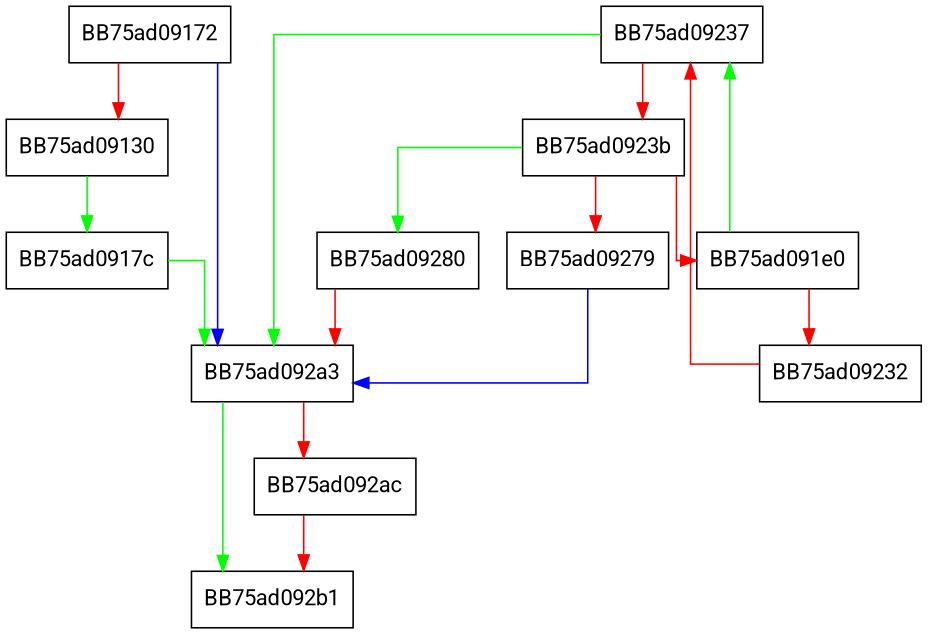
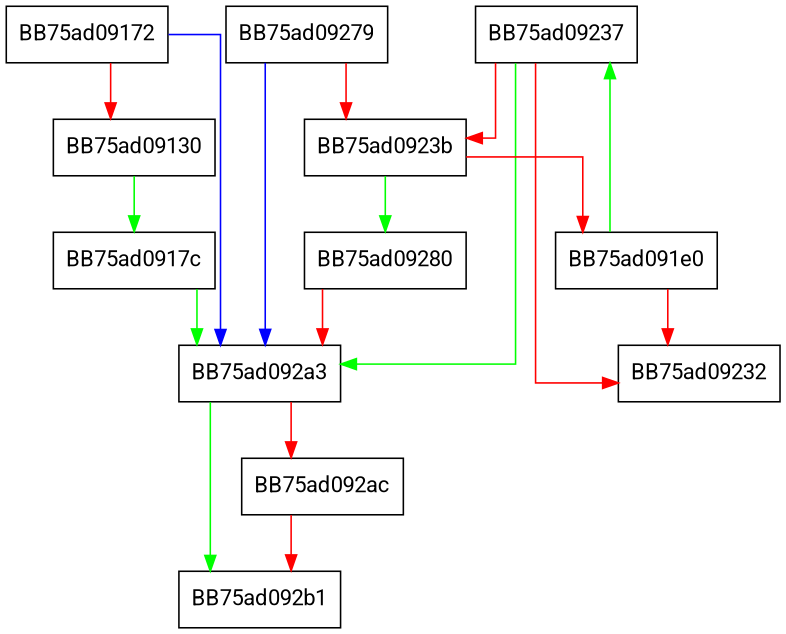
  digraph {
    fontname=Roboto
    splines=ortho
    node [fontname=Roboto shape=box]
    edge [color=red fontname=Roboto]
    BB75ad09130
    BB75ad0917c
    BB75ad092a3
    BB75ad09172
    BB75ad092b1
    BB75ad092ac
    BB75ad091e0
    BB75ad09237
    BB75ad09232
    BB75ad0923b
    BB75ad09280
    BB75ad09279
    BB75ad09130 -> BB75ad0917c [color=green]
    BB75ad0917c -> BB75ad092a3 [color=green]
    BB75ad092a3 -> BB75ad092b1 [color=green]
    BB75ad092a3 -> BB75ad092ac
    BB75ad09172 -> BB75ad09130
    BB75ad09172 -> BB75ad092a3 [color=blue]
    BB75ad092ac -> BB75ad092b1
    BB75ad091e0 -> BB75ad09237 [color=green]
    BB75ad091e0 -> BB75ad09232
    BB75ad09237 -> BB75ad092a3 [color=green]
    BB75ad09237 -> BB75ad0923b
-   BB75ad09232 -> BB75ad09237
+   BB75ad09237 -> BB75ad09232
    BB75ad0923b -> BB75ad091e0
    BB75ad0923b -> BB75ad09280 [color=green]
-   BB75ad0923b -> BB75ad09279
+   BB75ad09279 -> BB75ad0923b
    BB75ad09280 -> BB75ad092a3
    BB75ad09279 -> BB75ad092a3 [color=blue]
  }
